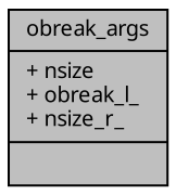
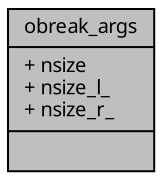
  digraph {
    fontname="Noto Sans"
-   n1 [color=black fillcolor=grey75 fontcolor=black fontname="Noto Sans" fontsize=10 height=0.2 label="{obreak_args\n|+ nsize\l+ obreak_l_\l+ nsize_r_\l|}" shape=record style=filled width=0.4]
+   n1 [color=black fillcolor=grey75 fontcolor=black fontname="Noto Sans" fontsize=10 height=0.2 label="{obreak_args\n|+ nsize\l+ nsize_l_\l+ nsize_r_\l|}" shape=record style=filled width=0.4]
  }
